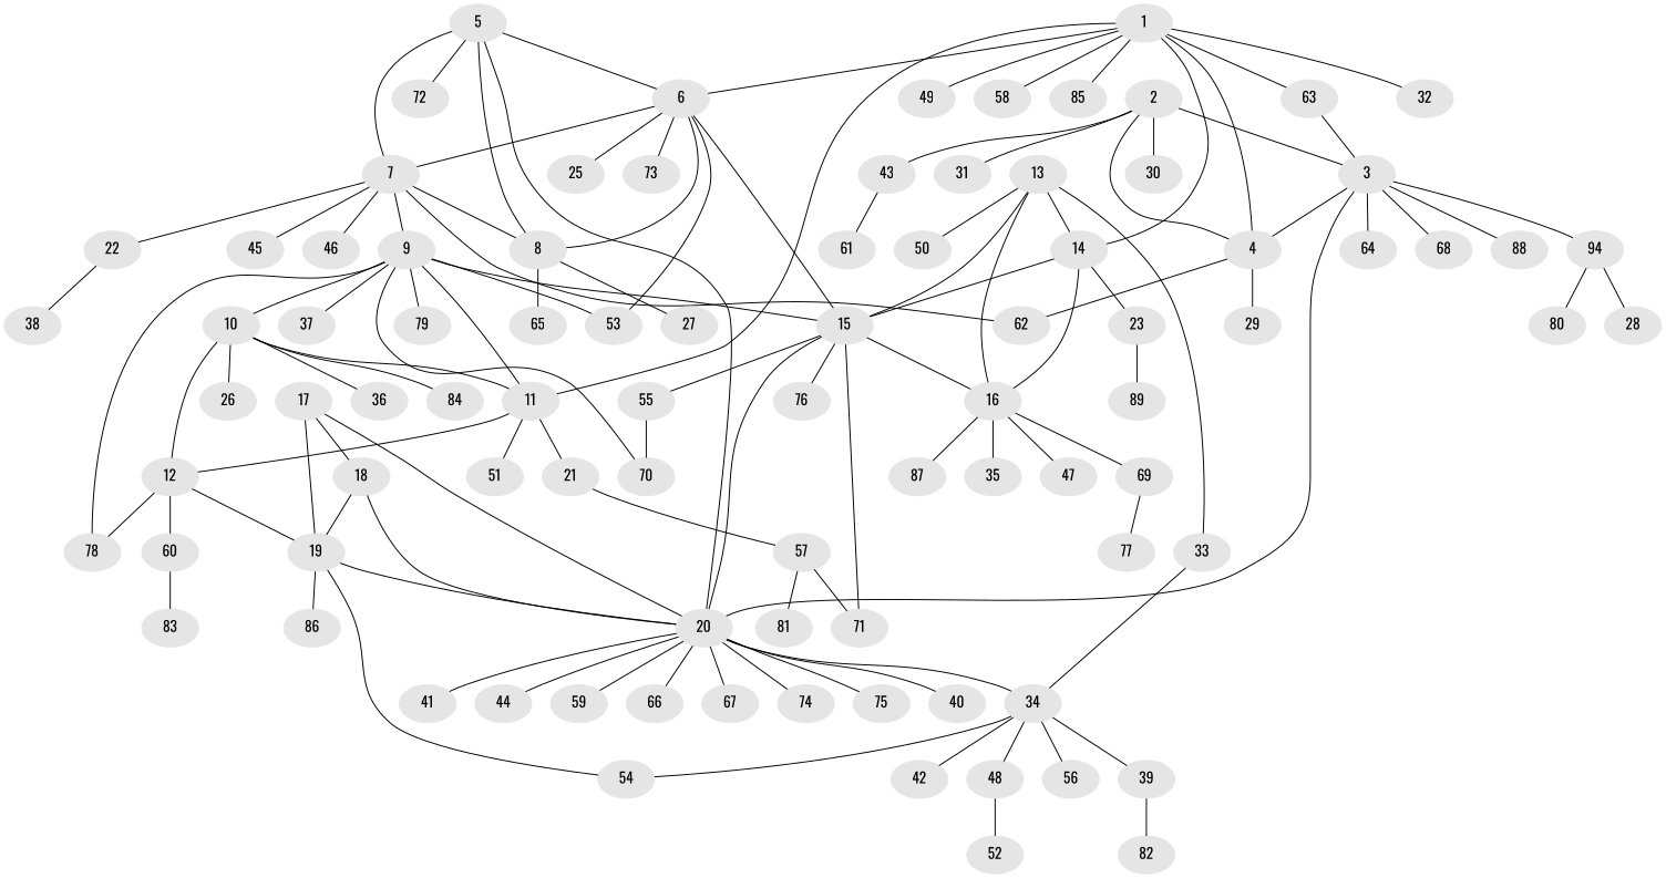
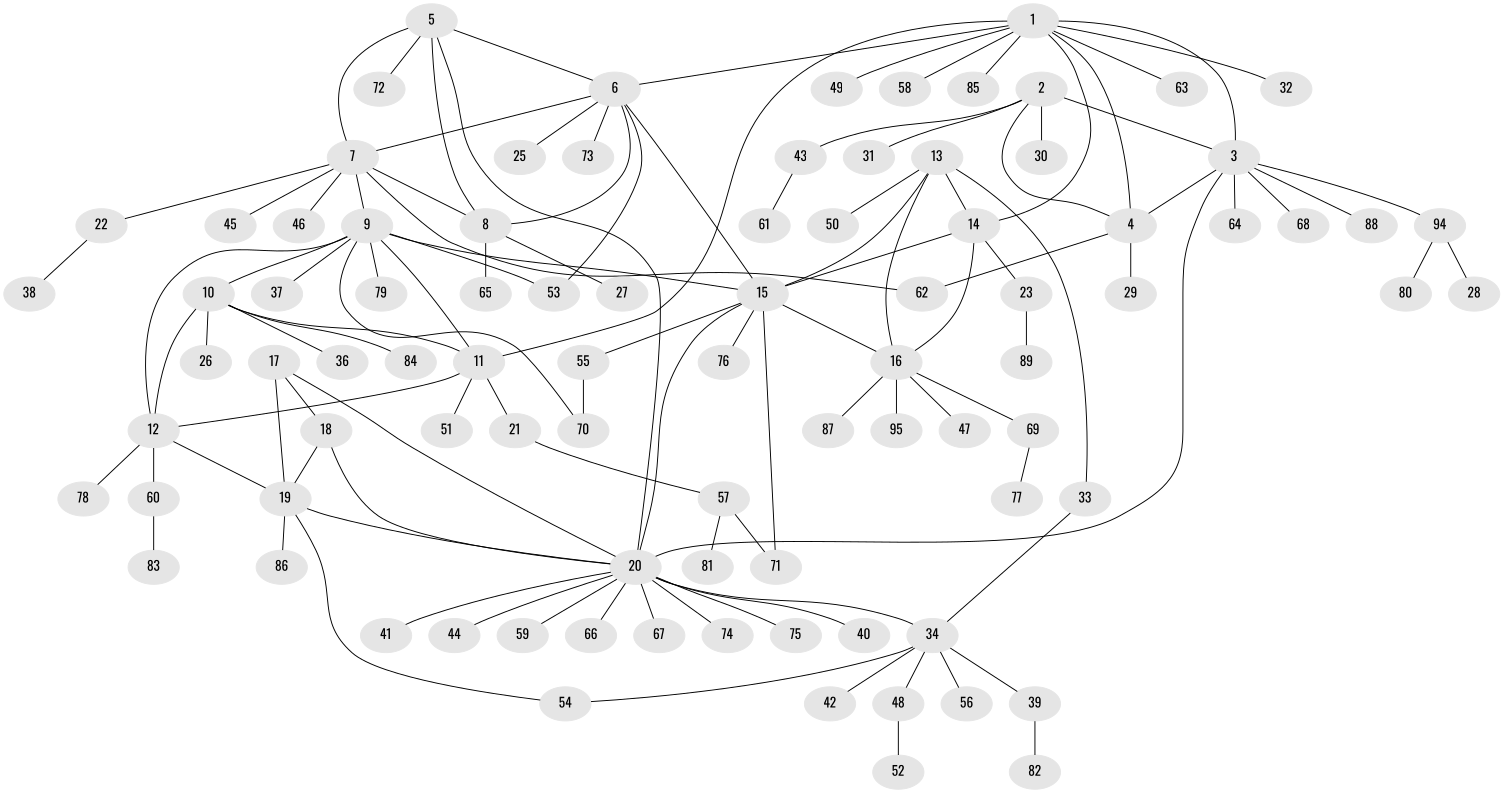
  graph {
    fontname=Oswald
    node [color=gray90 fontname=Oswald style=filled]
    edge [fontname=Oswald]
    1
    3
    4
    6
    11
    14
    32
    49
    58
    63
    85
    2
    30
    31
    43
    20
    n17 [label=94]
    64
    68
    88
    29
    62
    7
    8
    15
    25
    53
    73
    12
    21
    51
    16
    23
    61
    34
    40
    41
    44
    59
    66
    67
    74
    75
    28
    80
    5
    72
    9
    22
    45
    46
    27
    65
    55
    71
    76
    10
    37
    70
    79
    38
    26
    36
    84
    19
    60
    78
    57
    54
    86
    83
    13
    33
    50
-   35
+   35 [label=95]
    47
    69
    87
    89
    77
    17
    18
    39
    42
    48
    56
    81
    82
    52
-   63 -- 3
+   1 -- 3
    1 -- 4
    1 -- 6
    1 -- 11
    1 -- 14
    1 -- 32
    1 -- 49
    1 -- 58
    1 -- 63
    1 -- 85
    3 -- 4
    3 -- 20
    3 -- n17
    3 -- 64
    3 -- 68
    3 -- 88
    4 -- 29
    4 -- 62
    6 -- 7
    6 -- 8
    6 -- 15
    6 -- 25
    6 -- 53
    6 -- 73
    11 -- 12
    11 -- 21
    11 -- 51
    14 -- 15
    14 -- 16
    14 -- 23
    2 -- 3
    2 -- 4
    2 -- 30
    2 -- 31
    2 -- 43
    43 -- 61
    20 -- 34
    20 -- 40
    20 -- 41
    20 -- 44
    20 -- 59
    20 -- 66
    20 -- 67
    20 -- 74
    20 -- 75
    n17 -- 28
    n17 -- 80
    7 -- 62
    7 -- 8
    7 -- 9
    7 -- 22
    7 -- 45
    7 -- 46
    8 -- 27
    8 -- 65
    15 -- 20
    15 -- 16
    15 -- 55
    15 -- 71
    15 -- 76
    12 -- 19
    12 -- 60
    12 -- 78
    21 -- 57
    16 -- 35
    16 -- 47
    16 -- 69
    16 -- 87
    23 -- 89
    34 -- 54
    34 -- 39
    34 -- 42
    34 -- 48
    34 -- 56
    5 -- 6
    5 -- 20
    5 -- 7
    5 -- 8
    5 -- 72
    9 -- 11
    9 -- 15
    9 -- 53
-   9 -- 78
+   9 -- 12
    9 -- 10
    9 -- 37
    9 -- 70
    9 -- 79
    22 -- 38
    55 -- 70
    10 -- 11
    10 -- 12
    10 -- 26
    10 -- 36
    10 -- 84
    19 -- 20
    19 -- 54
    19 -- 86
    60 -- 83
    57 -- 71
    57 -- 81
    13 -- 14
    13 -- 15
    13 -- 16
    13 -- 33
    13 -- 50
    33 -- 34
    69 -- 77
    17 -- 20
    17 -- 19
    17 -- 18
    18 -- 20
    18 -- 19
    39 -- 82
    48 -- 52
  }
